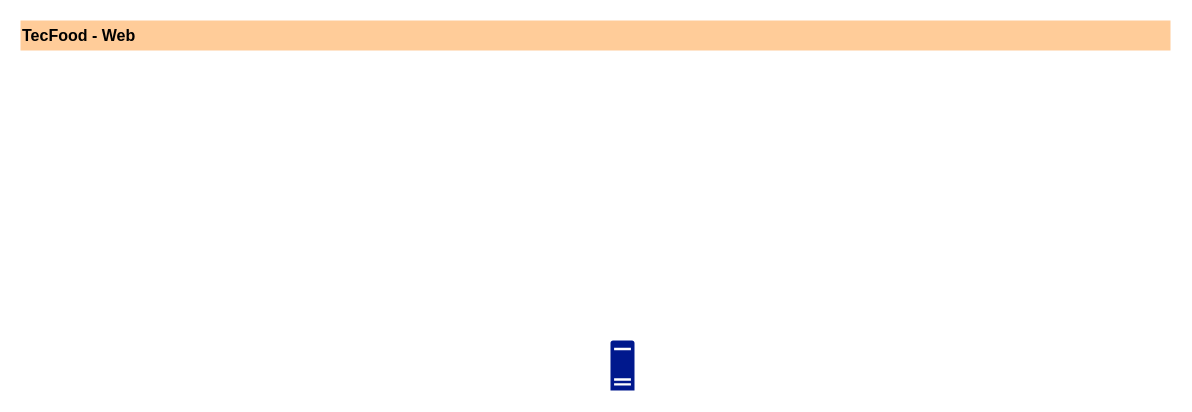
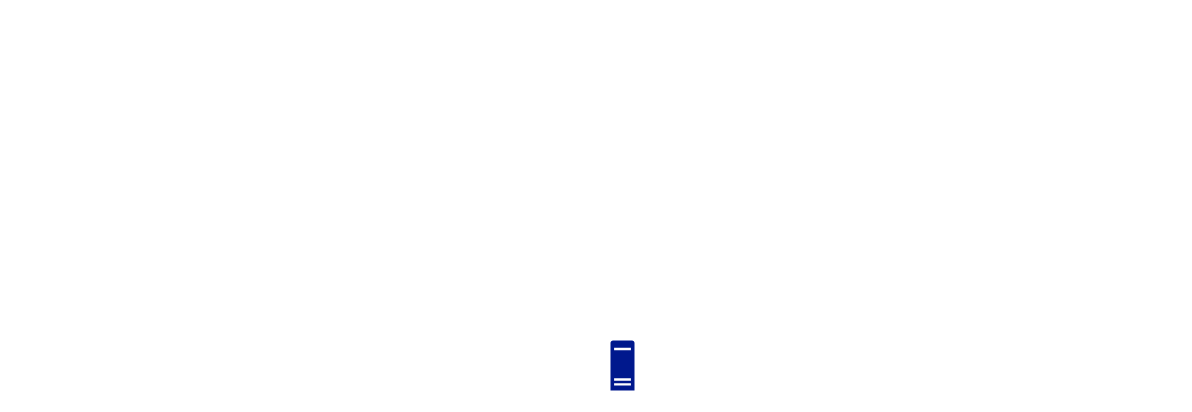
  <mxCell id="0" />
  <mxCell id="1" parent="0" />
- <mxCell id="2" value="TecFood - Web" style="text;html=1;whiteSpace=wrap;strokeColor=none;fillColor=#FFCC99;align=left;verticalAlign=middle;rounded=0;gradientColor=none;fillStyle=solid;fontSize=16;fontStyle=1" vertex="1" parent="1"><mxGeometry x="20" y="20" width="1150" height="30" as="geometry" /></mxCell>
  <mxCell id="3" value="" style="sketch=0;aspect=fixed;pointerEvents=1;shadow=0;dashed=0;html=1;strokeColor=none;labelPosition=center;verticalLabelPosition=bottom;verticalAlign=top;align=center;fillColor=#00188D;shape=mxgraph.mscae.enterprise.server_generic" vertex="1" parent="1"><mxGeometry x="610" y="340" width="24" height="50" as="geometry" /></mxCell>
